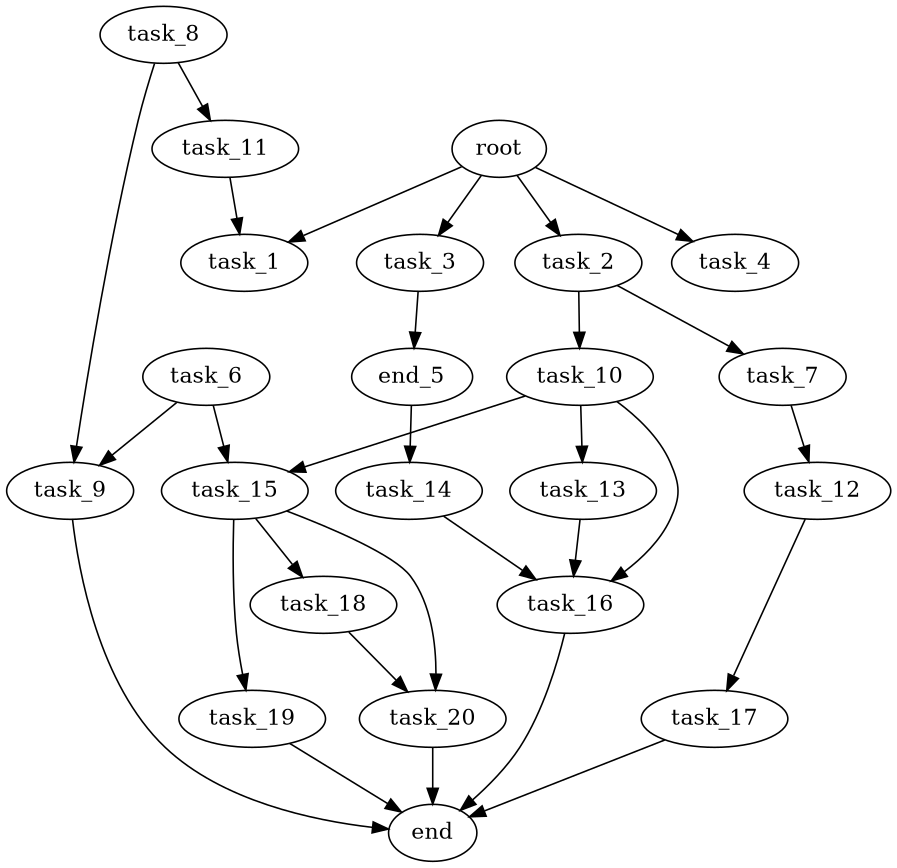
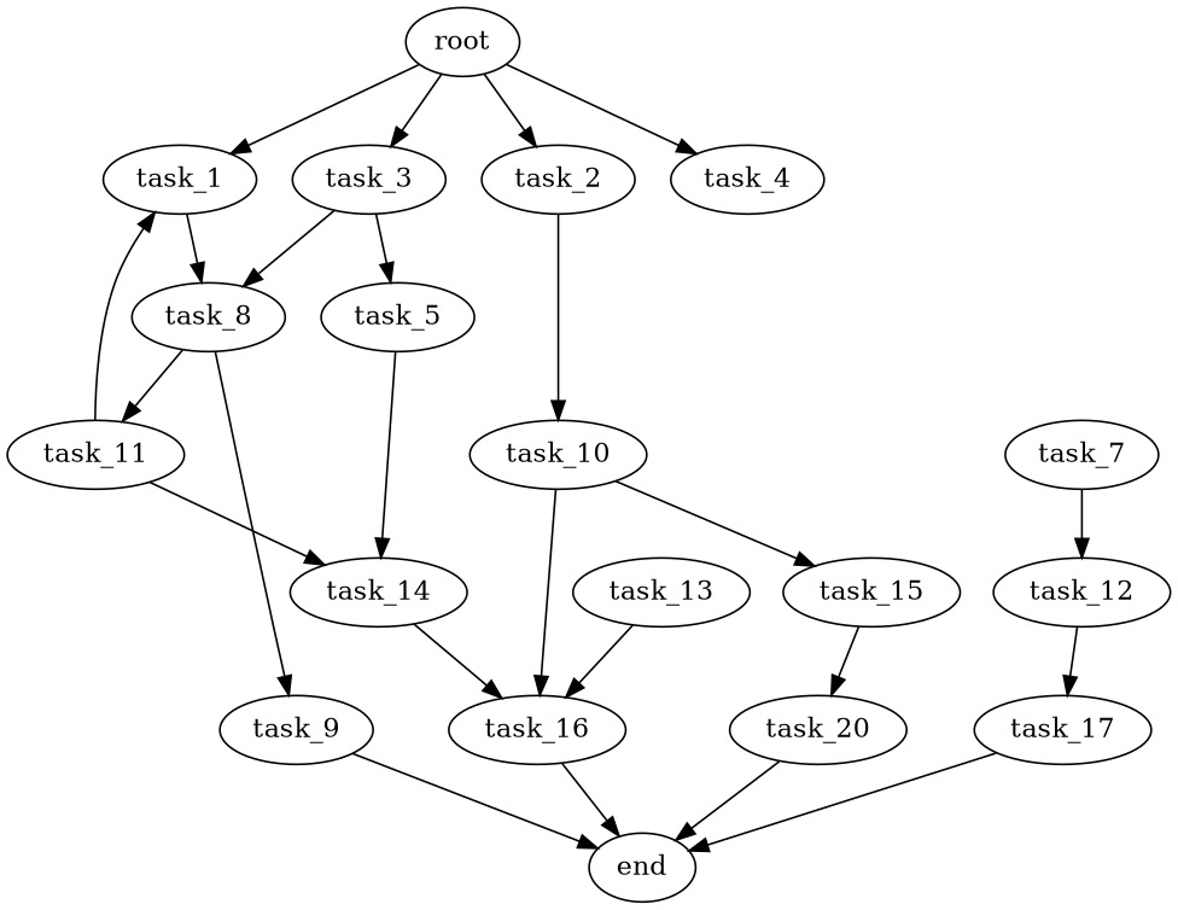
  digraph {
    root
    task_1
    task_2
    task_3
    task_4
    task_8
    task_7
    task_10
-   task_5 [label=end_5]
+   task_5
    task_11
    task_9
    task_14
    task_12
    task_15
    task_13
    task_16
-   task_6
    end
-   task_18
-   task_19
    task_20
    task_17
    root -> task_1
    root -> task_2
    root -> task_3
    root -> task_4
-   task_2 -> task_7
+   task_1 -> task_8
    task_2 -> task_10
+   task_3 -> task_8
    task_3 -> task_5
    task_8 -> task_11
    task_8 -> task_9
    task_7 -> task_12
    task_10 -> task_15
-   task_10 -> task_13
    task_10 -> task_16
    task_5 -> task_14
    task_11 -> task_1
+   task_11 -> task_14
    task_9 -> end
    task_14 -> task_16
    task_12 -> task_17
-   task_15 -> task_18
-   task_15 -> task_19
    task_15 -> task_20
    task_13 -> task_16
    task_16 -> end
-   task_6 -> task_9
-   task_6 -> task_15
-   task_18 -> task_20
-   task_19 -> end
    task_20 -> end
    task_17 -> end
  }
